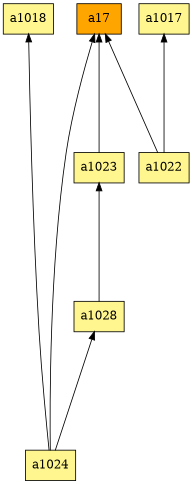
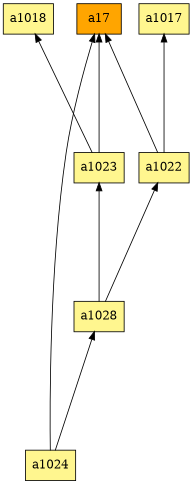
  digraph {
    rankdir=BT
    ranksep=2.0
    node [fillcolor=khaki1 shape=record style=filled]
    n1 [label="{a1018}"]
    n2 [label="{a1024}"]
    n3 [fillcolor=orange label="{a17}"]
    n4 [label="{a1028}"]
    n5 [label="{a1017}"]
    n6 [label="{a1023}"]
    n7 [label="{a1022}"]
-   n2 -> n1
+   n6 -> n1
    n2 -> n3
    n2 -> n4
    n4 -> n6
+   n4 -> n7
    n6 -> n3
    n7 -> n3
    n7 -> n5
  }
